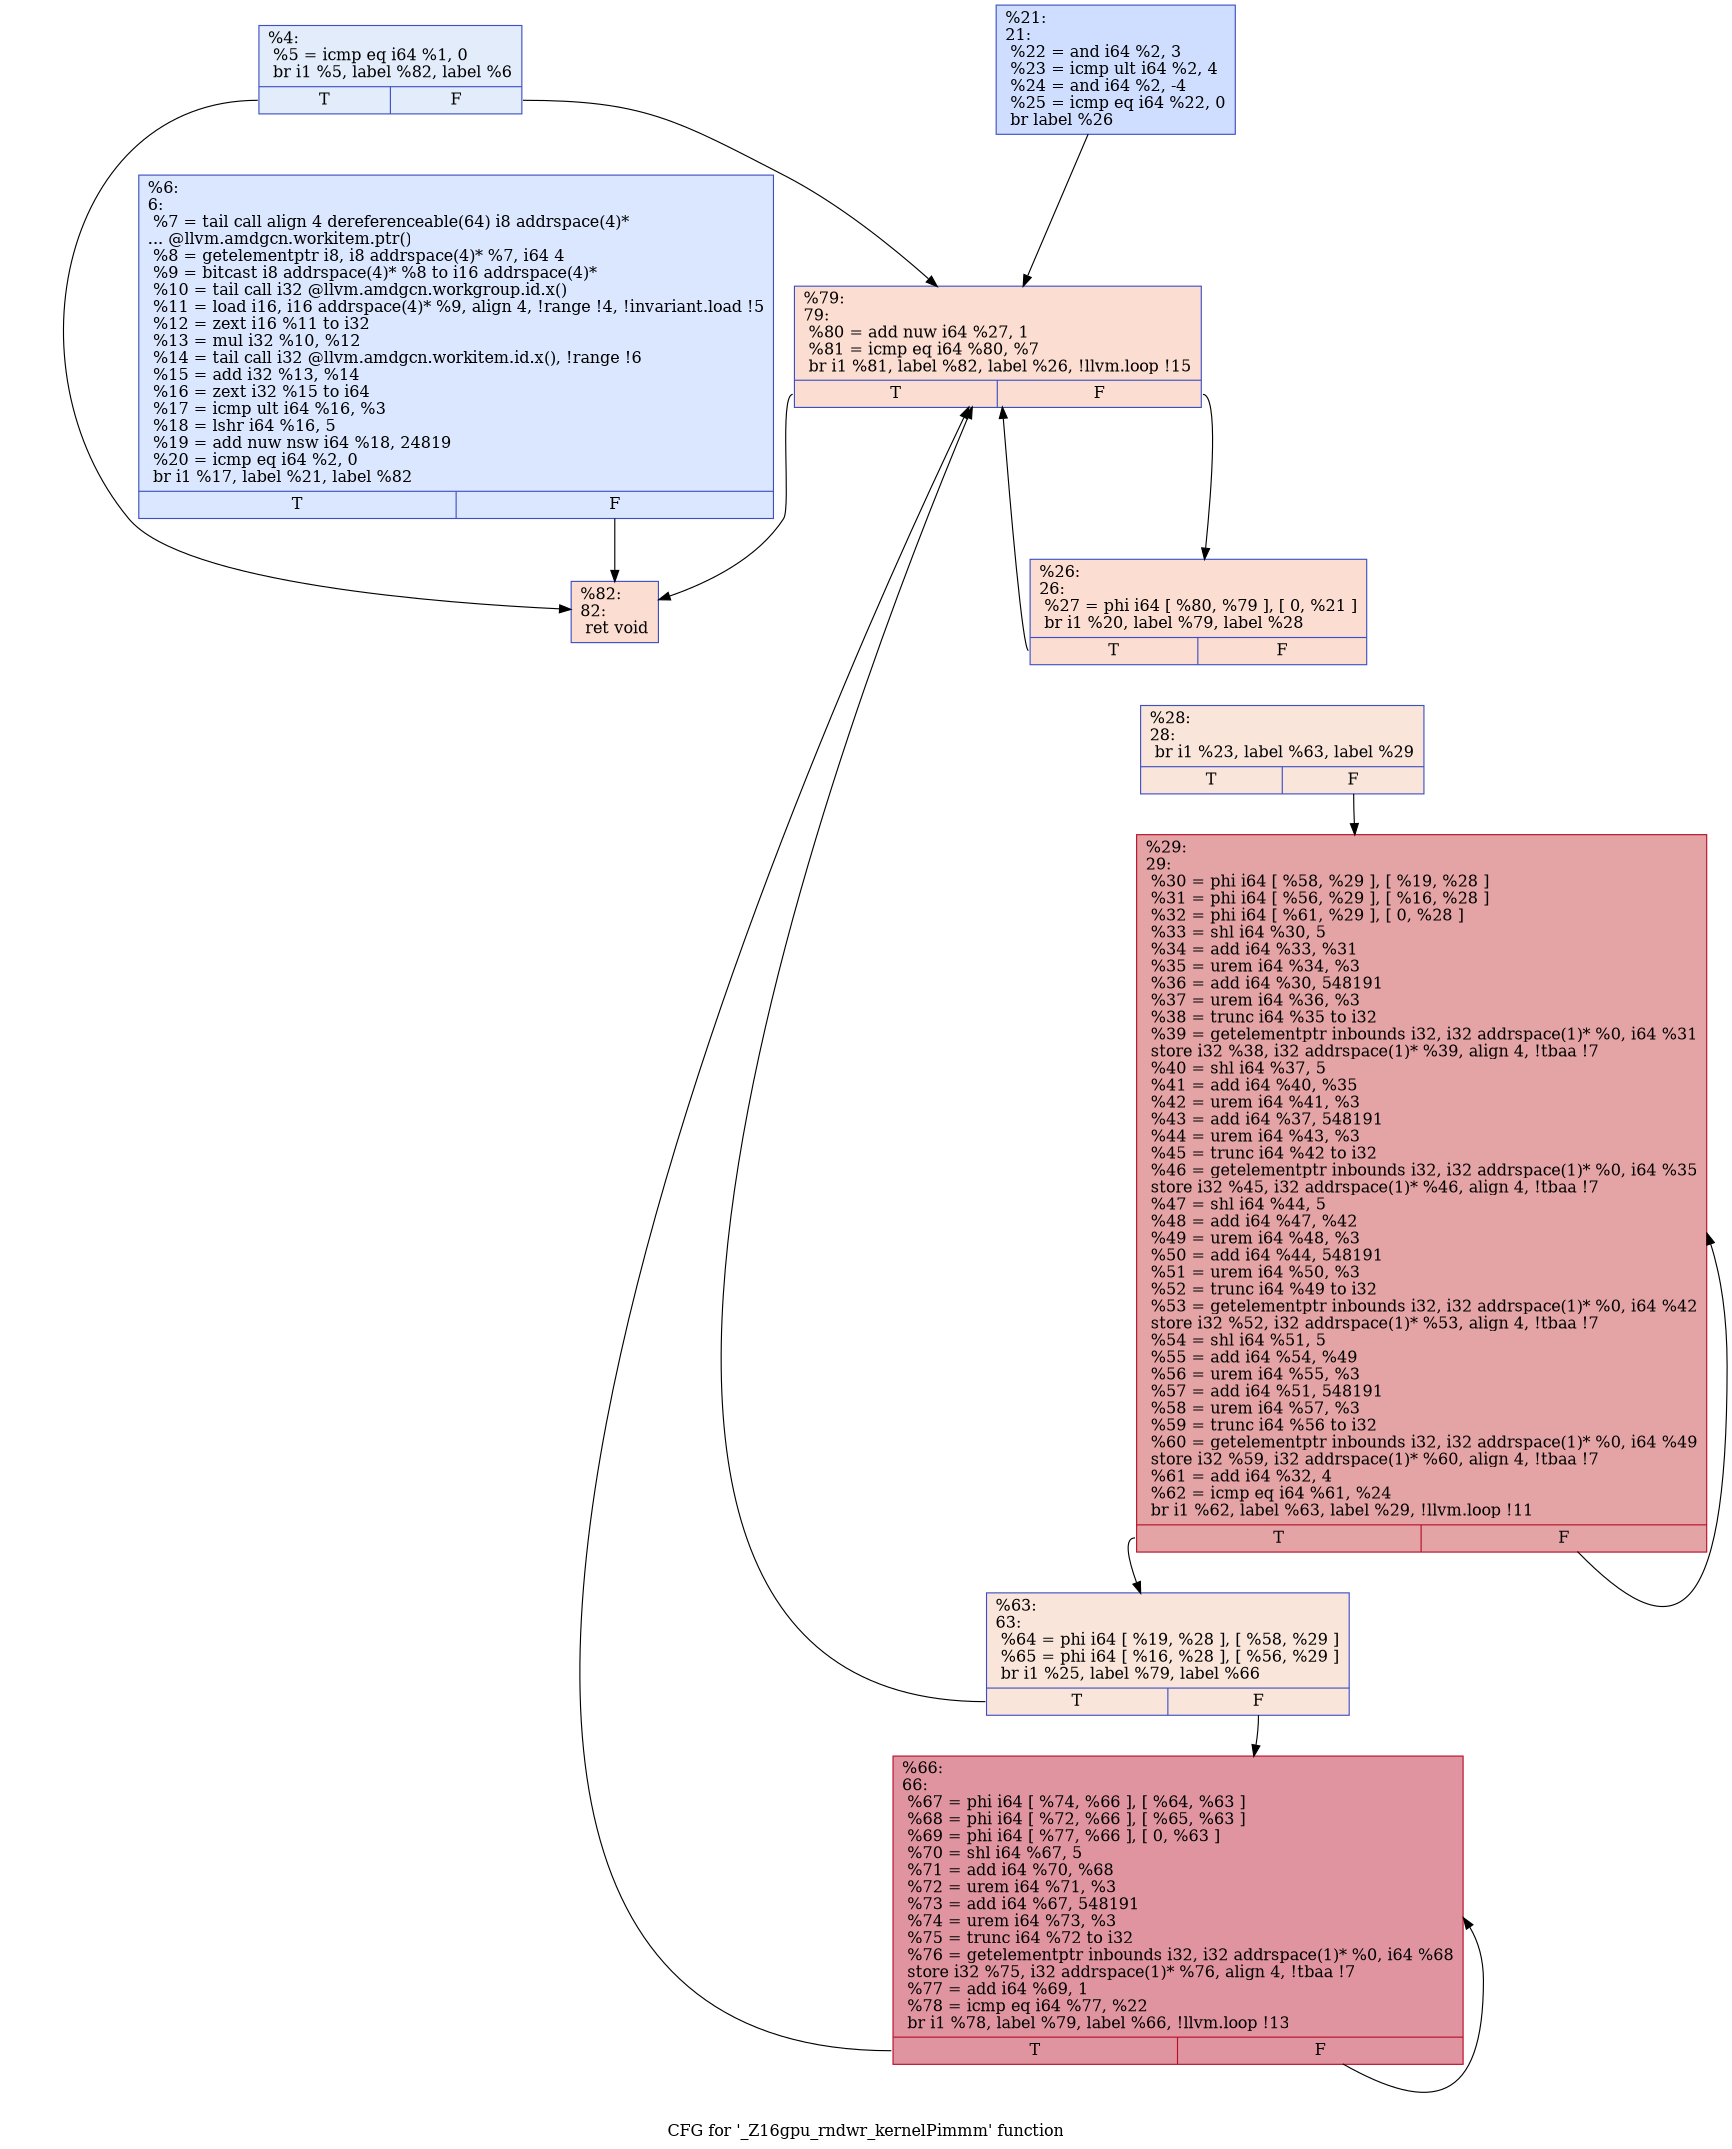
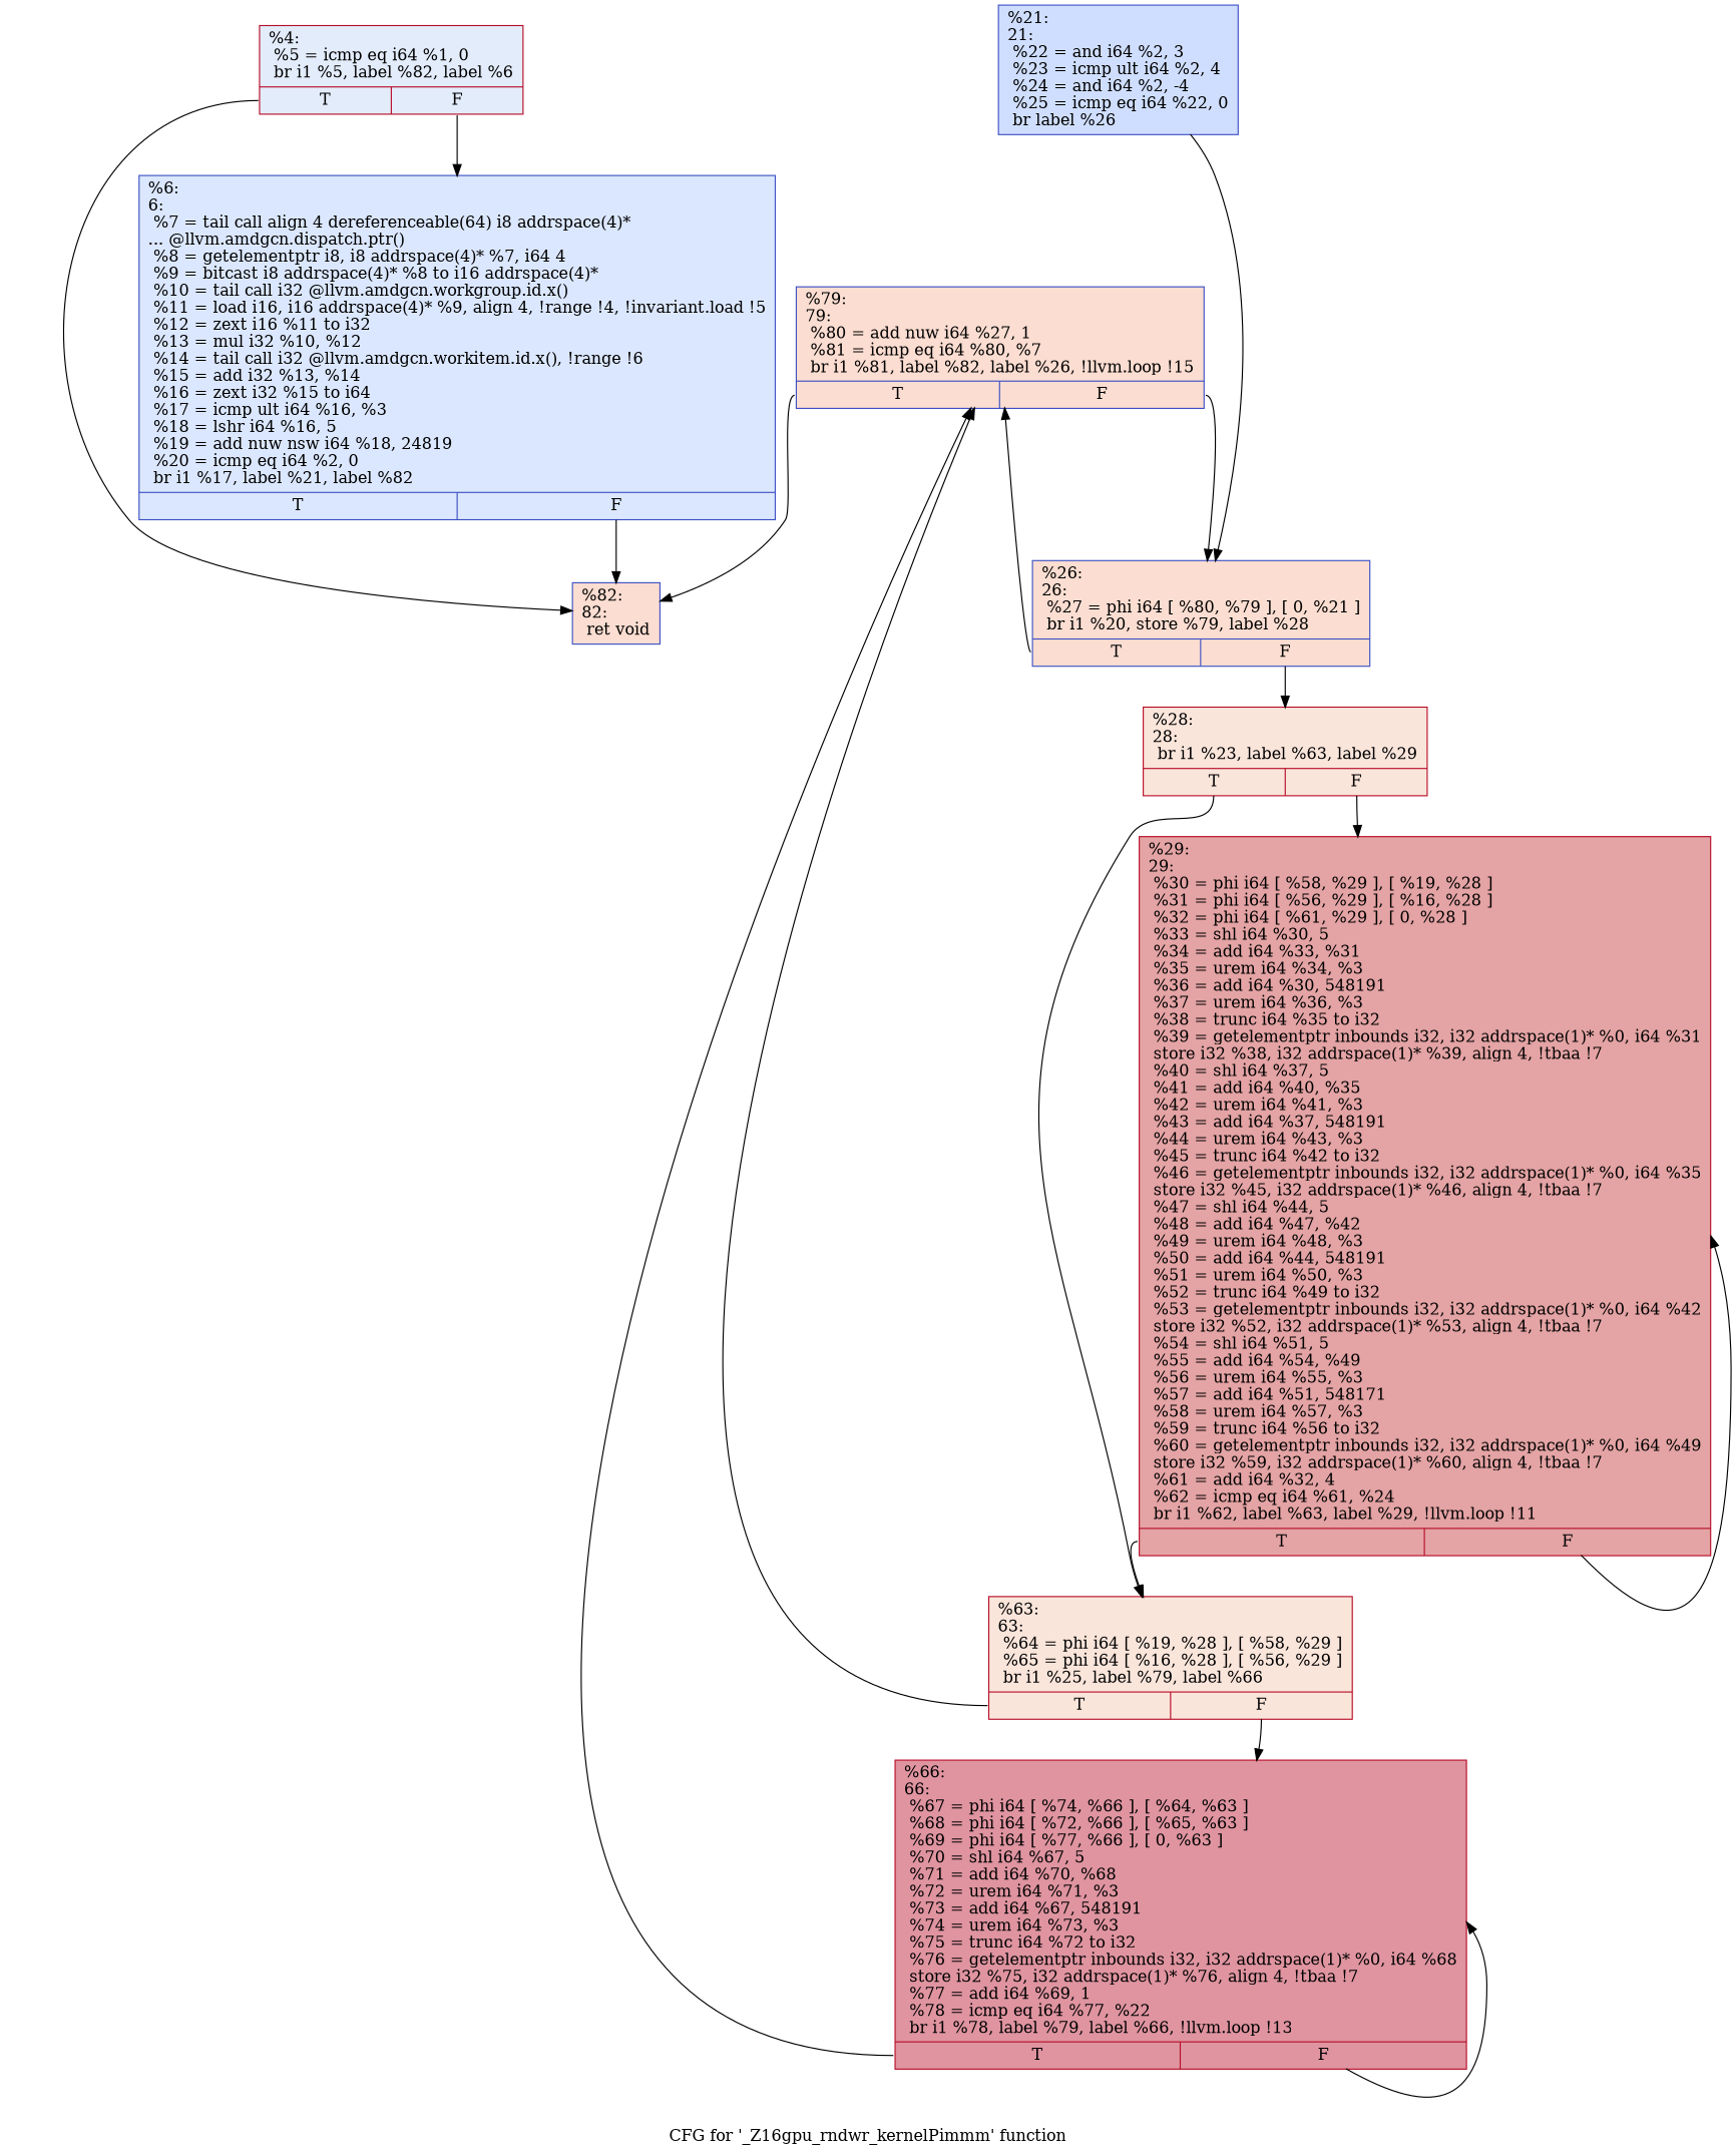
  digraph {
    label="CFG for '_Z16gpu_rndwr_kernelPimmm' function"
    node [color="#3d50c3ff" fillcolor="#f7b39670" shape=record style=filled]
    edge [tailport=s0]
-   n1 [fillcolor="#bfd3f670" label="{%4:\l  %5 = icmp eq i64 %1, 0\l  br i1 %5, label %82, label %6\l|{<s0>T|<s1>F}}"]
+   n1 [color="#b70d28ff" fillcolor="#bfd3f670" label="{%4:\l  %5 = icmp eq i64 %1, 0\l  br i1 %5, label %82, label %6\l|{<s0>T|<s1>F}}"]
    n2 [label="{%82:\l82:                                               \l  ret void\l}"]
-   n3 [fillcolor="#aec9fc70" label="{%6:\l6:                                                \l  %7 = tail call align 4 dereferenceable(64) i8 addrspace(4)*\l... @llvm.amdgcn.workitem.ptr()\l  %8 = getelementptr i8, i8 addrspace(4)* %7, i64 4\l  %9 = bitcast i8 addrspace(4)* %8 to i16 addrspace(4)*\l  %10 = tail call i32 @llvm.amdgcn.workgroup.id.x()\l  %11 = load i16, i16 addrspace(4)* %9, align 4, !range !4, !invariant.load !5\l  %12 = zext i16 %11 to i32\l  %13 = mul i32 %10, %12\l  %14 = tail call i32 @llvm.amdgcn.workitem.id.x(), !range !6\l  %15 = add i32 %13, %14\l  %16 = zext i32 %15 to i64\l  %17 = icmp ult i64 %16, %3\l  %18 = lshr i64 %16, 5\l  %19 = add nuw nsw i64 %18, 24819\l  %20 = icmp eq i64 %2, 0\l  br i1 %17, label %21, label %82\l|{<s0>T|<s1>F}}"]
+   n3 [fillcolor="#aec9fc70" label="{%6:\l6:                                                \l  %7 = tail call align 4 dereferenceable(64) i8 addrspace(4)*\l... @llvm.amdgcn.dispatch.ptr()\l  %8 = getelementptr i8, i8 addrspace(4)* %7, i64 4\l  %9 = bitcast i8 addrspace(4)* %8 to i16 addrspace(4)*\l  %10 = tail call i32 @llvm.amdgcn.workgroup.id.x()\l  %11 = load i16, i16 addrspace(4)* %9, align 4, !range !4, !invariant.load !5\l  %12 = zext i16 %11 to i32\l  %13 = mul i32 %10, %12\l  %14 = tail call i32 @llvm.amdgcn.workitem.id.x(), !range !6\l  %15 = add i32 %13, %14\l  %16 = zext i32 %15 to i64\l  %17 = icmp ult i64 %16, %3\l  %18 = lshr i64 %16, 5\l  %19 = add nuw nsw i64 %18, 24819\l  %20 = icmp eq i64 %2, 0\l  br i1 %17, label %21, label %82\l|{<s0>T|<s1>F}}"]
    n4 [fillcolor="#93b5fe70" label="{%21:\l21:                                               \l  %22 = and i64 %2, 3\l  %23 = icmp ult i64 %2, 4\l  %24 = and i64 %2, -4\l  %25 = icmp eq i64 %22, 0\l  br label %26\l}"]
-   n5 [label="{%26:\l26:                                               \l  %27 = phi i64 [ %80, %79 ], [ 0, %21 ]\l  br i1 %20, label %79, label %28\l|{<s0>T|<s1>F}}"]
+   n5 [label="{%26:\l26:                                               \l  %27 = phi i64 [ %80, %79 ], [ 0, %21 ]\l  br i1 %20, store %79, label %28\l|{<s0>T|<s1>F}}"]
    n6 [label="{%79:\l79:                                               \l  %80 = add nuw i64 %27, 1\l  %81 = icmp eq i64 %80, %7\l  br i1 %81, label %82, label %26, !llvm.loop !15\l|{<s0>T|<s1>F}}"]
-   n7 [fillcolor="#f4c5ad70" label="{%28:\l28:                                               \l  br i1 %23, label %63, label %29\l|{<s0>T|<s1>F}}"]
-   n8 [fillcolor="#f4c5ad70" label="{%63:\l63:                                               \l  %64 = phi i64 [ %19, %28 ], [ %58, %29 ]\l  %65 = phi i64 [ %16, %28 ], [ %56, %29 ]\l  br i1 %25, label %79, label %66\l|{<s0>T|<s1>F}}"]
-   n9 [color="#b70d28ff" fillcolor="#c32e3170" label="{%29:\l29:                                               \l  %30 = phi i64 [ %58, %29 ], [ %19, %28 ]\l  %31 = phi i64 [ %56, %29 ], [ %16, %28 ]\l  %32 = phi i64 [ %61, %29 ], [ 0, %28 ]\l  %33 = shl i64 %30, 5\l  %34 = add i64 %33, %31\l  %35 = urem i64 %34, %3\l  %36 = add i64 %30, 548191\l  %37 = urem i64 %36, %3\l  %38 = trunc i64 %35 to i32\l  %39 = getelementptr inbounds i32, i32 addrspace(1)* %0, i64 %31\l  store i32 %38, i32 addrspace(1)* %39, align 4, !tbaa !7\l  %40 = shl i64 %37, 5\l  %41 = add i64 %40, %35\l  %42 = urem i64 %41, %3\l  %43 = add i64 %37, 548191\l  %44 = urem i64 %43, %3\l  %45 = trunc i64 %42 to i32\l  %46 = getelementptr inbounds i32, i32 addrspace(1)* %0, i64 %35\l  store i32 %45, i32 addrspace(1)* %46, align 4, !tbaa !7\l  %47 = shl i64 %44, 5\l  %48 = add i64 %47, %42\l  %49 = urem i64 %48, %3\l  %50 = add i64 %44, 548191\l  %51 = urem i64 %50, %3\l  %52 = trunc i64 %49 to i32\l  %53 = getelementptr inbounds i32, i32 addrspace(1)* %0, i64 %42\l  store i32 %52, i32 addrspace(1)* %53, align 4, !tbaa !7\l  %54 = shl i64 %51, 5\l  %55 = add i64 %54, %49\l  %56 = urem i64 %55, %3\l  %57 = add i64 %51, 548191\l  %58 = urem i64 %57, %3\l  %59 = trunc i64 %56 to i32\l  %60 = getelementptr inbounds i32, i32 addrspace(1)* %0, i64 %49\l  store i32 %59, i32 addrspace(1)* %60, align 4, !tbaa !7\l  %61 = add i64 %32, 4\l  %62 = icmp eq i64 %61, %24\l  br i1 %62, label %63, label %29, !llvm.loop !11\l|{<s0>T|<s1>F}}"]
+   n7 [color="#b70d28ff" fillcolor="#f4c5ad70" label="{%28:\l28:                                               \l  br i1 %23, label %63, label %29\l|{<s0>T|<s1>F}}"]
+   n8 [color="#b70d28ff" fillcolor="#f4c5ad70" label="{%63:\l63:                                               \l  %64 = phi i64 [ %19, %28 ], [ %58, %29 ]\l  %65 = phi i64 [ %16, %28 ], [ %56, %29 ]\l  br i1 %25, label %79, label %66\l|{<s0>T|<s1>F}}"]
+   n9 [color="#b70d28ff" fillcolor="#c32e3170" label="{%29:\l29:                                               \l  %30 = phi i64 [ %58, %29 ], [ %19, %28 ]\l  %31 = phi i64 [ %56, %29 ], [ %16, %28 ]\l  %32 = phi i64 [ %61, %29 ], [ 0, %28 ]\l  %33 = shl i64 %30, 5\l  %34 = add i64 %33, %31\l  %35 = urem i64 %34, %3\l  %36 = add i64 %30, 548191\l  %37 = urem i64 %36, %3\l  %38 = trunc i64 %35 to i32\l  %39 = getelementptr inbounds i32, i32 addrspace(1)* %0, i64 %31\l  store i32 %38, i32 addrspace(1)* %39, align 4, !tbaa !7\l  %40 = shl i64 %37, 5\l  %41 = add i64 %40, %35\l  %42 = urem i64 %41, %3\l  %43 = add i64 %37, 548191\l  %44 = urem i64 %43, %3\l  %45 = trunc i64 %42 to i32\l  %46 = getelementptr inbounds i32, i32 addrspace(1)* %0, i64 %35\l  store i32 %45, i32 addrspace(1)* %46, align 4, !tbaa !7\l  %47 = shl i64 %44, 5\l  %48 = add i64 %47, %42\l  %49 = urem i64 %48, %3\l  %50 = add i64 %44, 548191\l  %51 = urem i64 %50, %3\l  %52 = trunc i64 %49 to i32\l  %53 = getelementptr inbounds i32, i32 addrspace(1)* %0, i64 %42\l  store i32 %52, i32 addrspace(1)* %53, align 4, !tbaa !7\l  %54 = shl i64 %51, 5\l  %55 = add i64 %54, %49\l  %56 = urem i64 %55, %3\l  %57 = add i64 %51, 548171\l  %58 = urem i64 %57, %3\l  %59 = trunc i64 %56 to i32\l  %60 = getelementptr inbounds i32, i32 addrspace(1)* %0, i64 %49\l  store i32 %59, i32 addrspace(1)* %60, align 4, !tbaa !7\l  %61 = add i64 %32, 4\l  %62 = icmp eq i64 %61, %24\l  br i1 %62, label %63, label %29, !llvm.loop !11\l|{<s0>T|<s1>F}}"]
    n10 [color="#b70d28ff" fillcolor="#b70d2870" label="{%66:\l66:                                               \l  %67 = phi i64 [ %74, %66 ], [ %64, %63 ]\l  %68 = phi i64 [ %72, %66 ], [ %65, %63 ]\l  %69 = phi i64 [ %77, %66 ], [ 0, %63 ]\l  %70 = shl i64 %67, 5\l  %71 = add i64 %70, %68\l  %72 = urem i64 %71, %3\l  %73 = add i64 %67, 548191\l  %74 = urem i64 %73, %3\l  %75 = trunc i64 %72 to i32\l  %76 = getelementptr inbounds i32, i32 addrspace(1)* %0, i64 %68\l  store i32 %75, i32 addrspace(1)* %76, align 4, !tbaa !7\l  %77 = add i64 %69, 1\l  %78 = icmp eq i64 %77, %22\l  br i1 %78, label %79, label %66, !llvm.loop !13\l|{<s0>T|<s1>F}}"]
    n1 -> n2
-   n1 -> n6 [tailport=s1]
+   n1 -> n3 [tailport=s1]
    n3 -> n2 [tailport=s1]
-   n4 -> n6
+   n4 -> n5
    n5 -> n6
+   n5 -> n7 [tailport=s1]
    n6 -> n2
    n6 -> n5 [tailport=s1]
+   n7 -> n8
    n7 -> n9 [tailport=s1]
    n8 -> n6
    n8 -> n10 [tailport=s1]
    n9 -> n8
    n9 -> n9 [tailport=s1]
    n10 -> n6
    n10 -> n10 [tailport=s1]
  }
